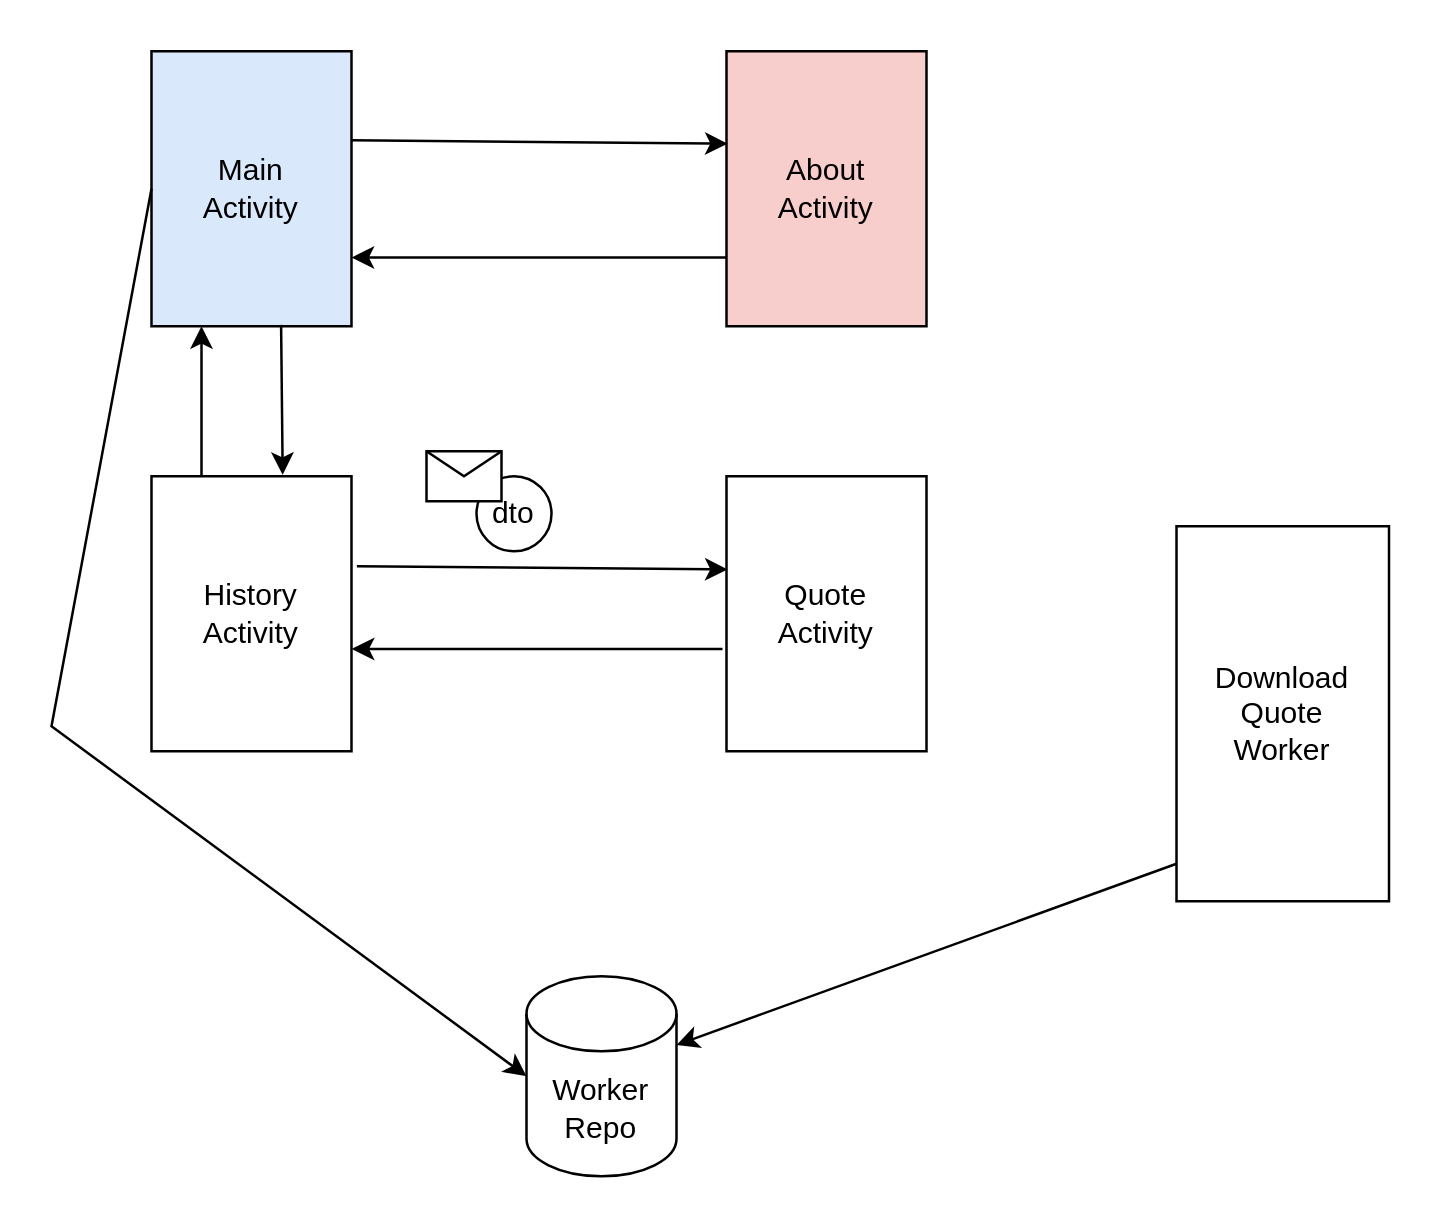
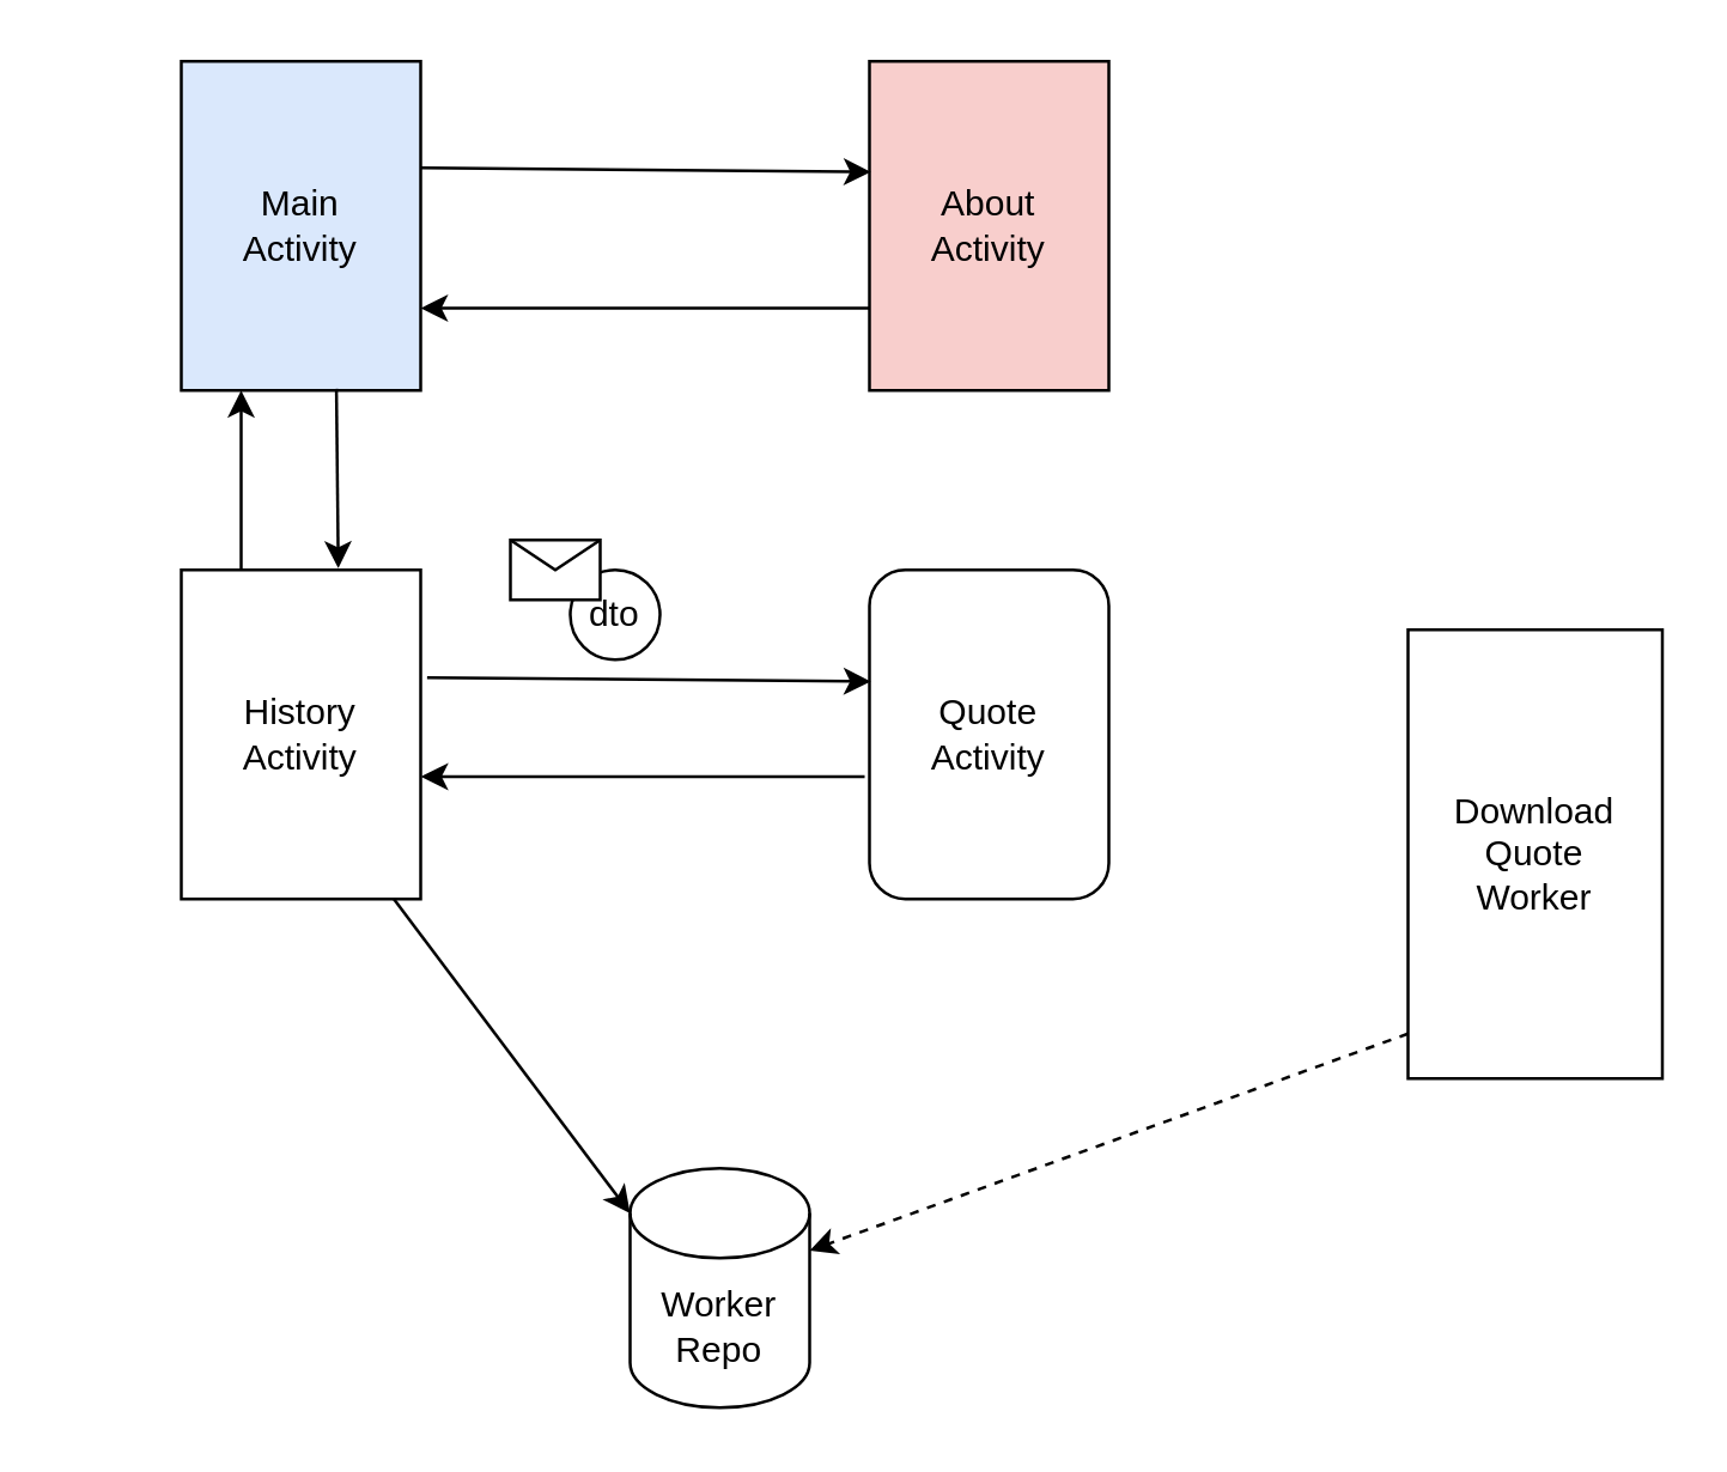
  <mxCell id="0" />
  <mxCell id="1" parent="0" />
  <mxCell id="2" value="dto" style="ellipse;whiteSpace=wrap;html=1;aspect=fixed;" vertex="1" parent="1"><mxGeometry x="190" y="190" width="30" height="30" as="geometry" /></mxCell>
  <mxCell id="3" value="Main&lt;br&gt;Activity" style="rounded=0;whiteSpace=wrap;html=1;fillColor=#dae8fc;" vertex="1" parent="1"><mxGeometry x="60" y="20" width="80" height="110" as="geometry" /></mxCell>
  <mxCell id="4" value="About&lt;br&gt;Activity" style="rounded=0;whiteSpace=wrap;html=1;fillColor=#f8cecc;" vertex="1" parent="1"><mxGeometry x="290" y="20" width="80" height="110" as="geometry" /></mxCell>
  <mxCell id="5" value="" style="endArrow=classic;html=1;rounded=0;exitX=1.001;exitY=0.324;exitDx=0;exitDy=0;exitPerimeter=0;entryX=0.006;entryY=0.336;entryDx=0;entryDy=0;entryPerimeter=0;" edge="1" parent="1" source="3" target="4"><mxGeometry width="50" height="50" relative="1" as="geometry"><mxPoint x="180" y="20" as="sourcePoint" /><mxPoint x="230" y="-30" as="targetPoint" /></mxGeometry></mxCell>
  <mxCell id="6" value="" style="endArrow=classic;html=1;rounded=0;entryX=1;entryY=0.75;entryDx=0;entryDy=0;exitX=0;exitY=0.75;exitDx=0;exitDy=0;" edge="1" parent="1" source="4" target="3"><mxGeometry width="50" height="50" relative="1" as="geometry"><mxPoint x="150" y="150" as="sourcePoint" /><mxPoint x="240" y="150" as="targetPoint" /></mxGeometry></mxCell>
  <mxCell id="7" value="History&lt;br&gt;Activity" style="rounded=0;whiteSpace=wrap;html=1;" vertex="1" parent="1"><mxGeometry x="60" y="190" width="80" height="110" as="geometry" /></mxCell>
  <mxCell id="8" value="" style="endArrow=classic;html=1;rounded=0;exitX=0.648;exitY=0.995;exitDx=0;exitDy=0;entryX=0.656;entryY=-0.005;entryDx=0;entryDy=0;entryPerimeter=0;exitPerimeter=0;" edge="1" parent="1" source="3" target="7"><mxGeometry width="50" height="50" relative="1" as="geometry"><mxPoint x="120" y="159.34" as="sourcePoint" /><mxPoint x="210.4" y="160.66" as="targetPoint" /></mxGeometry></mxCell>
- <mxCell id="9" value="Quote&lt;br&gt;Activity" style="rounded=0;whiteSpace=wrap;html=1;" vertex="1" parent="1"><mxGeometry x="290" y="190" width="80" height="110" as="geometry" /></mxCell>
+ <mxCell id="9" value="Quote&lt;br&gt;Activity" style="whiteSpace=wrap;html=1;rounded=1;" vertex="1" parent="1"><mxGeometry x="290" y="190" width="80" height="110" as="geometry" /></mxCell>
  <mxCell id="10" value="" style="endArrow=classic;html=1;rounded=0;exitX=1.027;exitY=0.327;exitDx=0;exitDy=0;entryX=0.006;entryY=0.339;entryDx=0;entryDy=0;entryPerimeter=0;exitPerimeter=0;" edge="1" parent="1" source="7" target="9"><mxGeometry width="50" height="50" relative="1" as="geometry"><mxPoint x="200" y="220" as="sourcePoint" /><mxPoint x="290.4" y="221.32" as="targetPoint" /></mxGeometry></mxCell>
  <mxCell id="11" value="" style="endArrow=classic;html=1;rounded=0;entryX=1.001;entryY=0.628;entryDx=0;entryDy=0;exitX=-0.02;exitY=0.628;exitDx=0;exitDy=0;entryPerimeter=0;exitPerimeter=0;" edge="1" parent="1" source="9" target="7"><mxGeometry width="50" height="50" relative="1" as="geometry"><mxPoint x="290" y="270" as="sourcePoint" /><mxPoint x="200" y="270" as="targetPoint" /></mxGeometry></mxCell>
  <mxCell id="12" value="" style="shape=message;html=1;whiteSpace=wrap;html=1;outlineConnect=0;" vertex="1" parent="1"><mxGeometry x="170" y="180" width="30" height="20" as="geometry" /></mxCell>
  <mxCell id="13" value="" style="endArrow=classic;html=1;rounded=0;entryX=0.25;entryY=1;entryDx=0;entryDy=0;exitX=0.25;exitY=0;exitDx=0;exitDy=0;" edge="1" parent="1" source="7" target="3"><mxGeometry width="50" height="50" relative="1" as="geometry"><mxPoint x="298.4" y="269.08" as="sourcePoint" /><mxPoint x="150.08" y="269.08" as="targetPoint" /></mxGeometry></mxCell>
  <mxCell id="14" value="Worker&lt;br&gt;Repo" style="shape=cylinder3;whiteSpace=wrap;html=1;boundedLbl=1;backgroundOutline=1;size=15;" vertex="1" parent="1"><mxGeometry x="210" y="390" width="60" height="80" as="geometry" /></mxCell>
- <mxCell id="16" value="" style="endArrow=classic;html=1;rounded=0;exitX=0;exitY=0.5;exitDx=0;exitDy=0;entryX=0;entryY=0.5;entryDx=0;entryDy=0;entryPerimeter=0;" edge="1" parent="1" source="3" target="14"><mxGeometry width="50" height="50" relative="1" as="geometry"><mxPoint x="141.04" y="310" as="sourcePoint" /><mxPoint x="220" y="415" as="targetPoint" /><Array as="points"><mxPoint x="20" y="290" /></Array></mxGeometry></mxCell>
+ <mxCell id="15" value="" style="endArrow=classic;html=1;rounded=0;exitX=0.888;exitY=1;exitDx=0;exitDy=0;exitPerimeter=0;entryX=0;entryY=0;entryDx=0;entryDy=15;entryPerimeter=0;" edge="1" parent="1" source="7" target="14"><mxGeometry width="50" height="50" relative="1" as="geometry"><mxPoint x="430" y="210" as="sourcePoint" /><mxPoint x="480" y="160" as="targetPoint" /></mxGeometry></mxCell>
  <mxCell id="17" value="Download&lt;br&gt;Quote&lt;br&gt;Worker" style="rounded=0;whiteSpace=wrap;html=1;" vertex="1" parent="1"><mxGeometry x="470" y="210" width="85" height="150" as="geometry" /></mxCell>
- <mxCell id="18" value="" style="endArrow=classic;html=1;rounded=0;exitX=0;exitY=0.9;exitDx=0;exitDy=0;exitPerimeter=0;entryX=1;entryY=0;entryDx=0;entryDy=27.5;entryPerimeter=0;" edge="1" parent="1" source="17" target="14"><mxGeometry width="50" height="50" relative="1" as="geometry"><mxPoint x="450" y="420" as="sourcePoint" /><mxPoint x="500" y="370" as="targetPoint" /></mxGeometry></mxCell>
+ <mxCell id="18" value="" style="endArrow=classic;html=1;rounded=0;exitX=0;exitY=0.9;exitDx=0;exitDy=0;exitPerimeter=0;entryX=1;entryY=0;entryDx=0;entryDy=27.5;entryPerimeter=0;dashed=1;" edge="1" parent="1" source="17" target="14"><mxGeometry width="50" height="50" relative="1" as="geometry"><mxPoint x="450" y="420" as="sourcePoint" /><mxPoint x="500" y="370" as="targetPoint" /></mxGeometry></mxCell>
